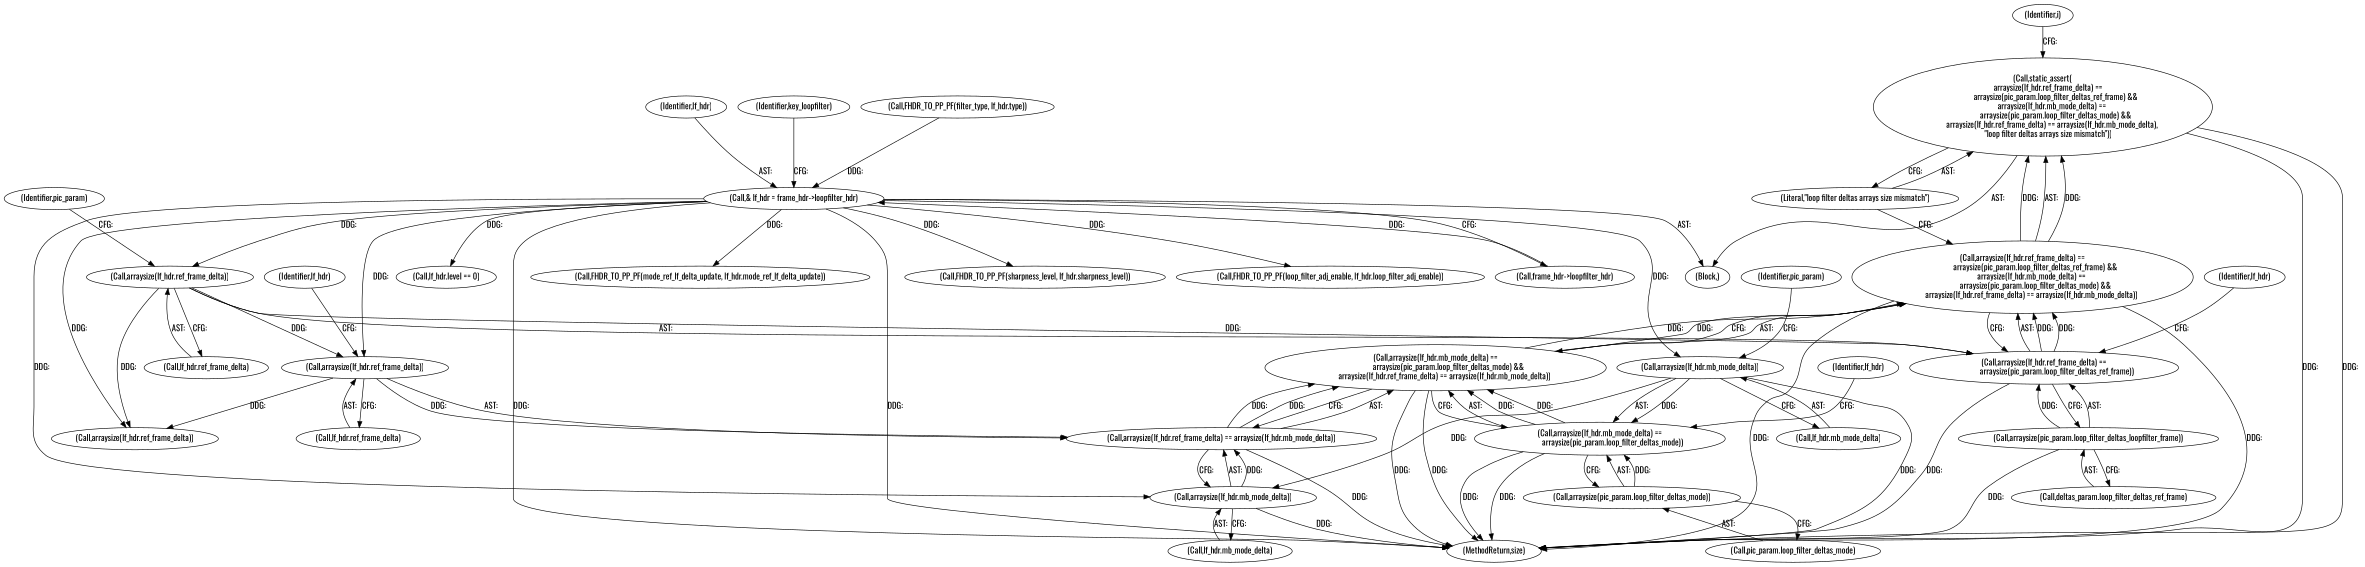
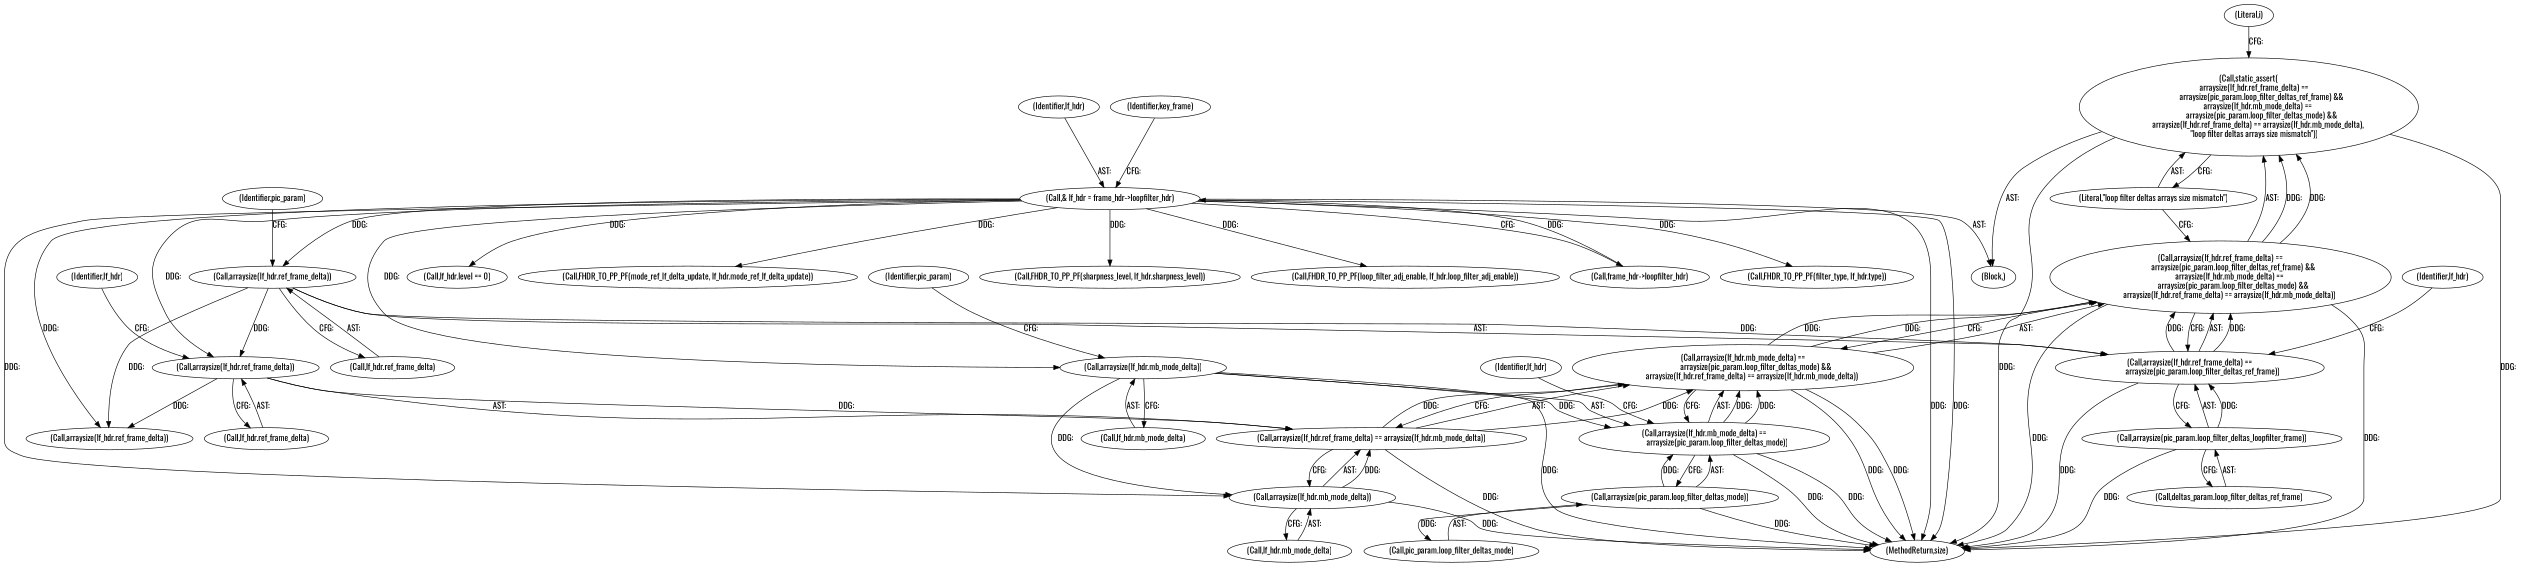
  digraph {
    fontname=Oswald
    node [fontname=Oswald]
    edge [fontname=Oswald]
    n1 [label="(Call,static_assert(\n      arraysize(lf_hdr.ref_frame_delta) ==\n              arraysize(pic_param.loop_filter_deltas_ref_frame) &&\n          arraysize(lf_hdr.mb_mode_delta) ==\n              arraysize(pic_param.loop_filter_deltas_mode) &&\n          arraysize(lf_hdr.ref_frame_delta) == arraysize(lf_hdr.mb_mode_delta),\n      \"loop filter deltas arrays size mismatch\"))"]
    n2 [label="(MethodReturn,size)"]
    n3 [label="(Literal,\"loop filter deltas arrays size mismatch\")"]
    n4 [label="(Block,)"]
    n5 [label="(Call,arraysize(lf_hdr.ref_frame_delta) ==\n              arraysize(pic_param.loop_filter_deltas_ref_frame) &&\n          arraysize(lf_hdr.mb_mode_delta) ==\n              arraysize(pic_param.loop_filter_deltas_mode) &&\n          arraysize(lf_hdr.ref_frame_delta) == arraysize(lf_hdr.mb_mode_delta))"]
    n6 [label="(Call,arraysize(lf_hdr.ref_frame_delta) ==\n              arraysize(pic_param.loop_filter_deltas_ref_frame))"]
    n7 [label="(Call,arraysize(lf_hdr.mb_mode_delta) ==\n              arraysize(pic_param.loop_filter_deltas_mode) &&\n          arraysize(lf_hdr.ref_frame_delta) == arraysize(lf_hdr.mb_mode_delta))"]
    n8 [label="(Call,arraysize(pic_param.loop_filter_deltas_loopfilter_frame))"]
    n9 [label="(Call,arraysize(lf_hdr.mb_mode_delta) ==\n              arraysize(pic_param.loop_filter_deltas_mode))"]
    n10 [label="(Call,arraysize(lf_hdr.ref_frame_delta) == arraysize(lf_hdr.mb_mode_delta))"]
    n11 [label="(Call,deltas_param.loop_filter_deltas_ref_frame)"]
    n12 [label="(Call,arraysize(lf_hdr.ref_frame_delta))"]
    n13 [label="(Call,arraysize(lf_hdr.ref_frame_delta))"]
    n14 [label="(Call,arraysize(lf_hdr.ref_frame_delta))"]
    n15 [label="(Call,lf_hdr.ref_frame_delta)"]
    n16 [label="(Call,lf_hdr.ref_frame_delta)"]
    n17 [label="(Call,& lf_hdr = frame_hdr->loopfilter_hdr)"]
    n18 [label="(Call,arraysize(lf_hdr.mb_mode_delta))"]
    n19 [label="(Call,arraysize(lf_hdr.mb_mode_delta))"]
    n20 [label="(Call,lf_hdr.level == 0)"]
    n21 [label="(Call,FHDR_TO_PP_PF(mode_ref_lf_delta_update, lf_hdr.mode_ref_lf_delta_update))"]
    n22 [label="(Call,FHDR_TO_PP_PF(sharpness_level, lf_hdr.sharpness_level))"]
    n23 [label="(Call,FHDR_TO_PP_PF(loop_filter_adj_enable, lf_hdr.loop_filter_adj_enable))"]
    n24 [label="(Call,frame_hdr->loopfilter_hdr)"]
    n25 [label="(Call,FHDR_TO_PP_PF(filter_type, lf_hdr.type))"]
    n26 [label="(Call,lf_hdr.mb_mode_delta)"]
    n27 [label="(Call,lf_hdr.mb_mode_delta)"]
    n28 [label="(Call,arraysize(pic_param.loop_filter_deltas_mode))"]
    n29 [label="(Call,pic_param.loop_filter_deltas_mode)"]
    n30 [label="(Identifier,pic_param)"]
-   n31 [label="(Identifier,i)"]
+   n31 [label="(Literal,i)"]
    n32 [label="(Identifier,lf_hdr)"]
    n33 [label="(Identifier,lf_hdr)"]
    n34 [label="(Identifier,pic_param)"]
    n35 [label="(Identifier,lf_hdr)"]
-   n36 [label="(Identifier,key_loopfilter)"]
+   n36 [label="(Identifier,key_frame)"]
    n37 [label="(Identifier,lf_hdr)"]
    n1 -> n2 [label="DDG: "]
    n1 -> n2 [label="DDG: "]
    n1 -> n3 [label="CFG: "]
    n1 -> n4 [label="AST: "]
    n3 -> n1 [label="AST: "]
    n3 -> n5 [label="CFG: "]
    n5 -> n1 [label="AST: "]
    n5 -> n1 [label="DDG: "]
    n5 -> n1 [label="DDG: "]
    n5 -> n2 [label="DDG: "]
    n5 -> n2 [label="DDG: "]
    n5 -> n6 [label="CFG: "]
    n5 -> n7 [label="CFG: "]
    n6 -> n2 [label="DDG: "]
    n6 -> n5 [label="AST: "]
    n6 -> n5 [label="DDG: "]
    n6 -> n5 [label="DDG: "]
    n6 -> n8 [label="CFG: "]
    n7 -> n2 [label="DDG: "]
    n7 -> n2 [label="DDG: "]
    n7 -> n5 [label="AST: "]
    n7 -> n5 [label="DDG: "]
    n7 -> n5 [label="DDG: "]
    n7 -> n9 [label="CFG: "]
    n7 -> n10 [label="CFG: "]
    n8 -> n2 [label="DDG: "]
    n8 -> n6 [label="AST: "]
    n8 -> n6 [label="DDG: "]
    n8 -> n11 [label="CFG: "]
    n9 -> n2 [label="DDG: "]
    n9 -> n2 [label="DDG: "]
    n9 -> n7 [label="AST: "]
    n9 -> n7 [label="DDG: "]
    n9 -> n7 [label="DDG: "]
    n9 -> n28 [label="CFG: "]
    n10 -> n2 [label="DDG: "]
    n10 -> n7 [label="AST: "]
    n10 -> n7 [label="DDG: "]
    n10 -> n7 [label="DDG: "]
    n10 -> n19 [label="CFG: "]
    n11 -> n8 [label="AST: "]
    n12 -> n6 [label="AST: "]
    n12 -> n6 [label="DDG: "]
    n12 -> n13 [label="DDG: "]
    n12 -> n14 [label="DDG: "]
    n12 -> n15 [label="CFG: "]
    n13 -> n10 [label="AST: "]
    n13 -> n10 [label="DDG: "]
    n13 -> n14 [label="DDG: "]
    n13 -> n16 [label="CFG: "]
    n15 -> n12 [label="AST: "]
    n16 -> n13 [label="AST: "]
    n17 -> n2 [label="DDG: "]
    n17 -> n2 [label="DDG: "]
    n17 -> n4 [label="AST: "]
    n17 -> n12 [label="DDG: "]
    n17 -> n13 [label="DDG: "]
    n17 -> n14 [label="DDG: "]
    n17 -> n18 [label="DDG: "]
    n17 -> n19 [label="DDG: "]
    n17 -> n20 [label="DDG: "]
    n17 -> n21 [label="DDG: "]
    n17 -> n22 [label="DDG: "]
    n17 -> n23 [label="DDG: "]
    n17 -> n24 [label="CFG: "]
-   n25 -> n17 [label="DDG: "]
+   n17 -> n25 [label="DDG: "]
    n18 -> n2 [label="DDG: "]
    n18 -> n9 [label="AST: "]
    n18 -> n9 [label="DDG: "]
    n18 -> n19 [label="DDG: "]
    n18 -> n26 [label="CFG: "]
    n19 -> n2 [label="DDG: "]
    n19 -> n10 [label="AST: "]
    n19 -> n10 [label="DDG: "]
    n19 -> n27 [label="CFG: "]
    n24 -> n17 [label="DDG: "]
    n26 -> n18 [label="AST: "]
    n27 -> n19 [label="AST: "]
+   n28 -> n2 [label="DDG: "]
    n28 -> n9 [label="AST: "]
    n28 -> n9 [label="DDG: "]
-   n28 -> n29 [label="CFG: "]
+   n28 -> n29 [label="DDG: "]
    n29 -> n28 [label="AST: "]
    n30 -> n18 [label="CFG: "]
    n31 -> n1 [label="CFG: "]
    n32 -> n9 [label="CFG: "]
    n33 -> n13 [label="CFG: "]
    n34 -> n12 [label="CFG: "]
    n35 -> n17 [label="AST: "]
    n36 -> n17 [label="CFG: "]
    n37 -> n6 [label="CFG: "]
  }
